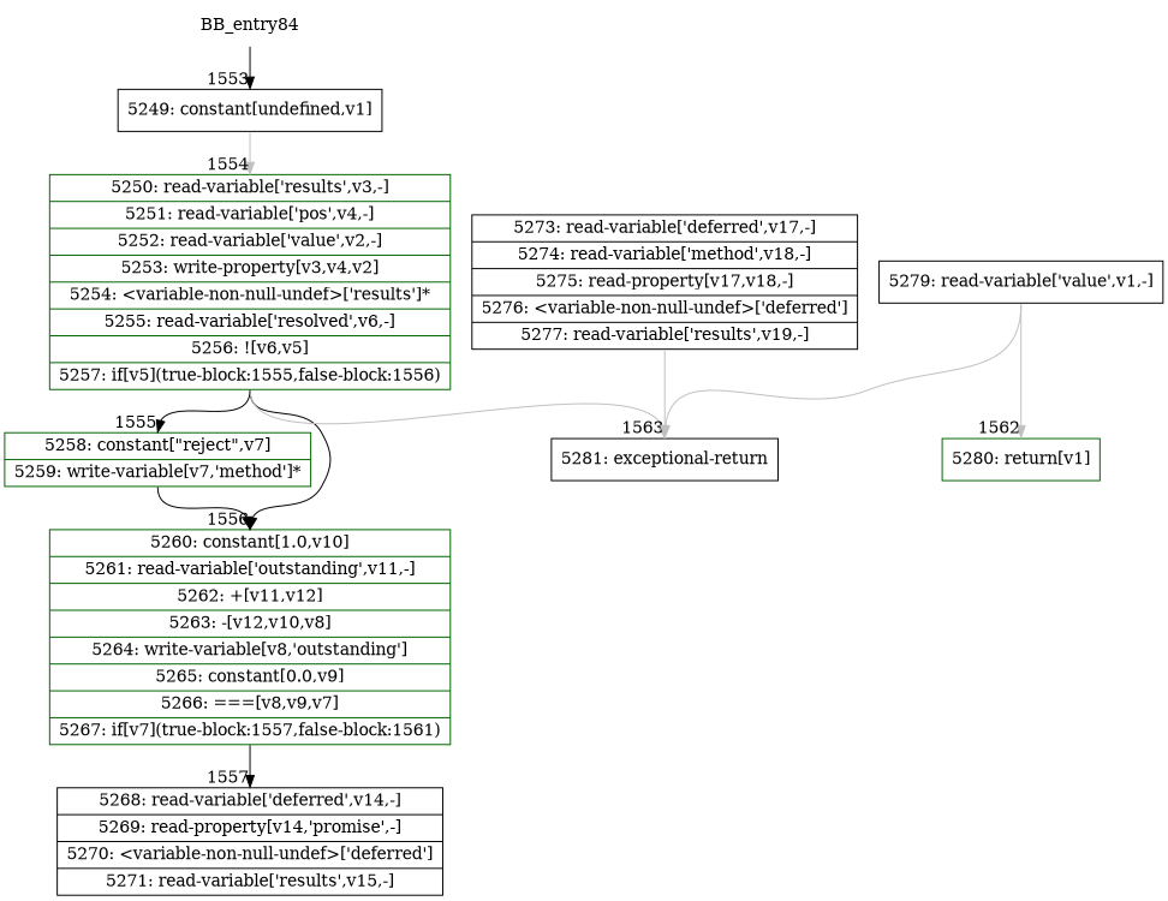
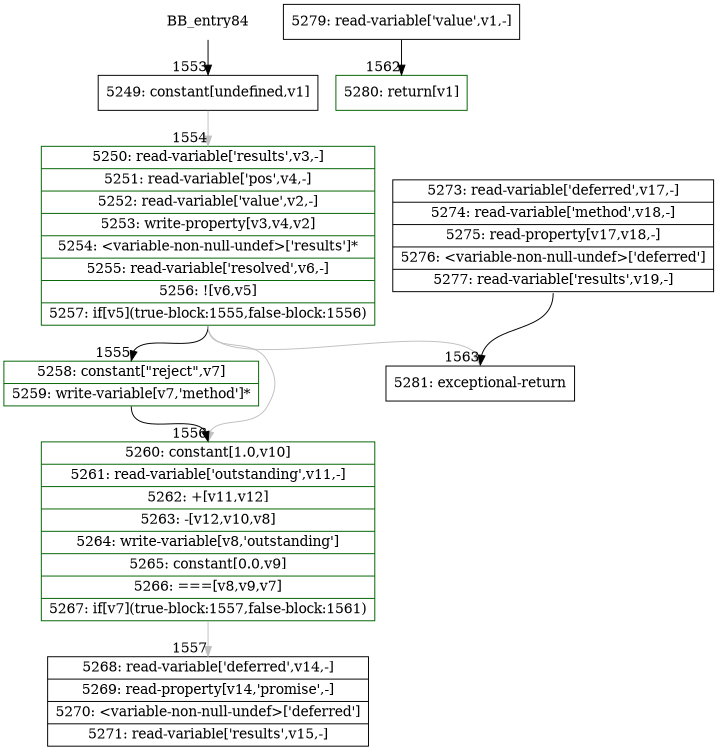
  digraph {
    rankdir=TD
    node [color=darkgreen shape=record]
    edge [headport=n tailport=s]
    n1 [label=BB_entry84 shape=none]
    n2 [color=black label="{5249: constant[undefined,v1]}"]
    n3 [label="{5250: read-variable['results',v3,-]|5251: read-variable['pos',v4,-]|5252: read-variable['value',v2,-]|5253: write-property[v3,v4,v2]|5254: \<variable-non-null-undef\>['results']*|5255: read-variable['resolved',v6,-]|5256: ![v6,v5]|5257: if[v5](true-block:1555,false-block:1556)}"]
    n4 [label="{5258: constant[\"reject\",v7]|5259: write-variable[v7,'method']*}"]
    n5 [label="{5260: constant[1.0,v10]|5261: read-variable['outstanding',v11,-]|5262: +[v11,v12]|5263: -[v12,v10,v8]|5264: write-variable[v8,'outstanding']|5265: constant[0.0,v9]|5266: ===[v8,v9,v7]|5267: if[v7](true-block:1557,false-block:1561)}"]
    n6 [color=black label="{5281: exceptional-return}"]
    n7 [color=black label="{5268: read-variable['deferred',v14,-]|5269: read-property[v14,'promise',-]|5270: \<variable-non-null-undef\>['deferred']|5271: read-variable['results',v15,-]}"]
    n8 [color=black label="{5279: read-variable['value',v1,-]}"]
    n9 [label="{5280: return[v1]}"]
    n10 [color=black label="{5273: read-variable['deferred',v17,-]|5274: read-variable['method',v18,-]|5275: read-property[v17,v18,-]|5276: \<variable-non-null-undef\>['deferred']|5277: read-variable['results',v19,-]}"]
    n1 -> n2 [headlabel="    1553"]
    n2 -> n3 [color=gray headlabel="      1554"]
    n3 -> n4 [headlabel="      1555"]
-   n3 -> n5 [headlabel="      1556"]
+   n3 -> n5 [headlabel="      1556" color=gray]
    n3 -> n6 [color=gray headlabel="      1563"]
    n4 -> n5
-   n5 -> n7 [headlabel="      1557"]
-   n8 -> n6 [color=gray]
-   n8 -> n9 [headlabel="      1562" color=gray]
-   n10 -> n6 [color=gray]
+   n5 -> n7 [headlabel="      1557" color=gray]
+   n8 -> n9 [headlabel="      1562"]
+   n10 -> n6 [color=black]
  }
